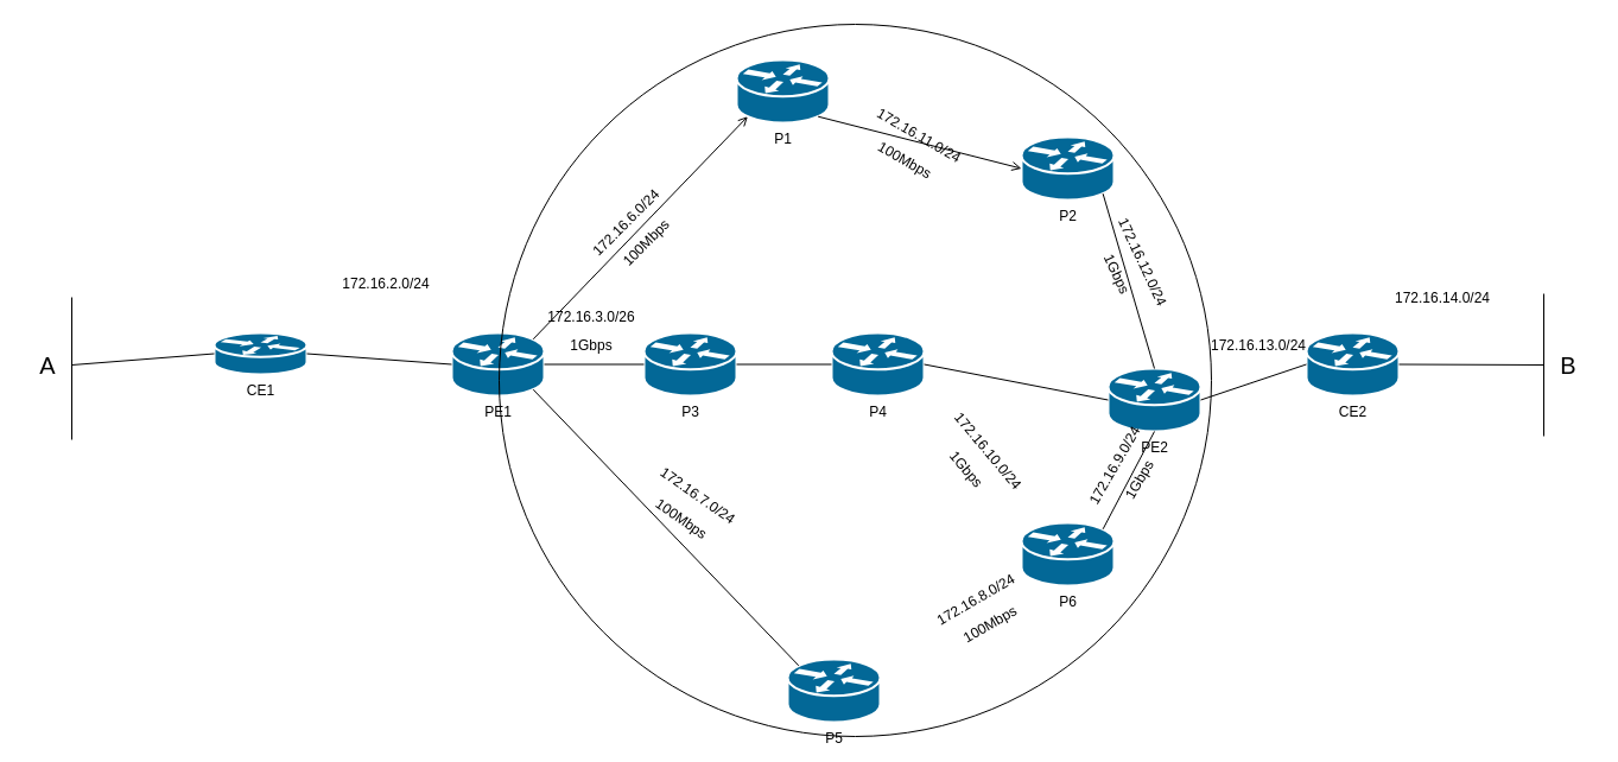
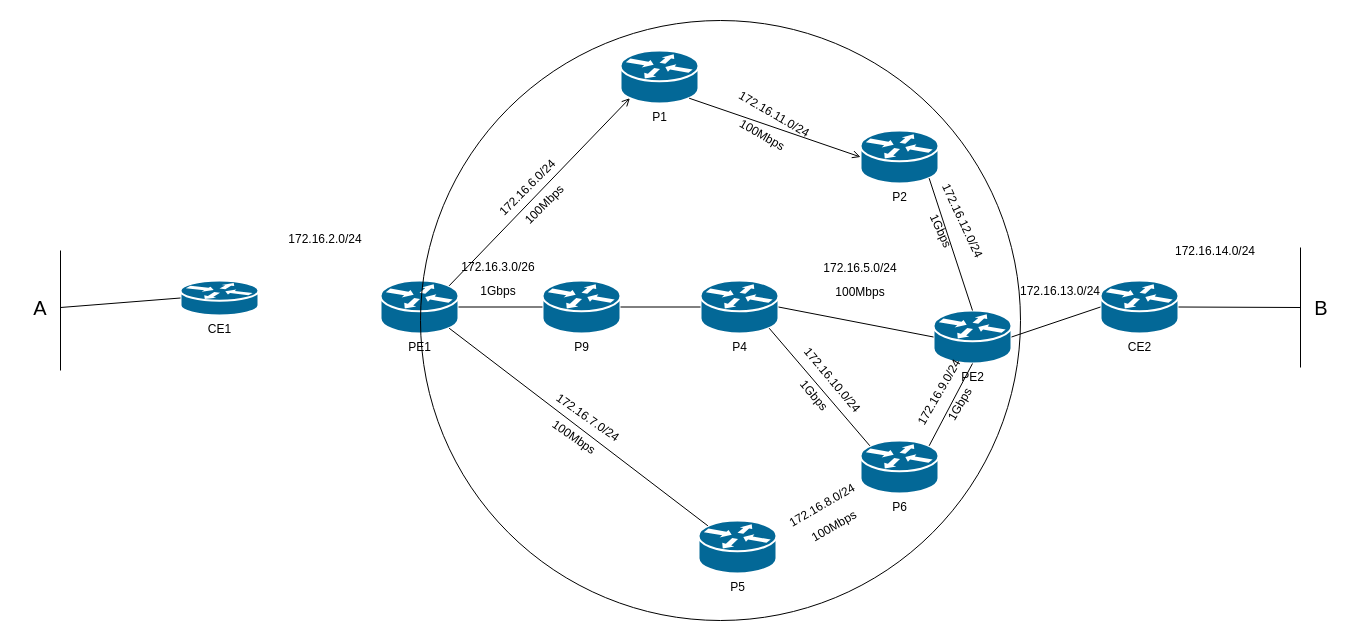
  <mxCell id="0" />
  <mxCell id="1" parent="0" />
  <mxCell id="2" value="CE1" style="shape=mxgraph.cisco.routers.router;sketch=0;html=1;pointerEvents=1;dashed=0;fillColor=#036897;strokeColor=#ffffff;strokeWidth=2;verticalLabelPosition=bottom;verticalAlign=top;align=center;outlineConnect=0;" vertex="1" parent="1"><mxGeometry x="180" y="280" width="78" height="35" as="geometry" /></mxCell>
  <mxCell id="3" value="PE1" style="shape=mxgraph.cisco.routers.router;sketch=0;html=1;pointerEvents=1;dashed=0;fillColor=#036897;strokeColor=#ffffff;strokeWidth=2;verticalLabelPosition=bottom;verticalAlign=top;align=center;outlineConnect=0;" vertex="1" parent="1"><mxGeometry x="380" y="280" width="78" height="53" as="geometry" /></mxCell>
  <mxCell id="4" value="P1" style="shape=mxgraph.cisco.routers.router;sketch=0;html=1;pointerEvents=1;dashed=0;fillColor=#036897;strokeColor=#ffffff;strokeWidth=2;verticalLabelPosition=bottom;verticalAlign=top;align=center;outlineConnect=0;" vertex="1" parent="1"><mxGeometry x="620" y="50" width="78" height="53" as="geometry" /></mxCell>
- <mxCell id="5" value="P2" style="shape=mxgraph.cisco.routers.router;sketch=0;html=1;pointerEvents=1;dashed=0;fillColor=#036897;strokeColor=#ffffff;strokeWidth=2;verticalLabelPosition=bottom;verticalAlign=top;align=center;outlineConnect=0;" vertex="1" parent="1"><mxGeometry x="860" y="115" width="78" height="53" as="geometry" /></mxCell>
- <mxCell id="6" value="P3" style="shape=mxgraph.cisco.routers.router;sketch=0;html=1;pointerEvents=1;dashed=0;fillColor=#036897;strokeColor=#ffffff;strokeWidth=2;verticalLabelPosition=bottom;verticalAlign=top;align=center;outlineConnect=0;" vertex="1" parent="1"><mxGeometry x="542" y="280" width="78" height="53" as="geometry" /></mxCell>
+ <mxCell id="5" value="P2" style="shape=mxgraph.cisco.routers.router;sketch=0;html=1;pointerEvents=1;dashed=0;fillColor=#036897;strokeColor=#ffffff;strokeWidth=2;verticalLabelPosition=bottom;verticalAlign=top;align=center;outlineConnect=0;" vertex="1" parent="1"><mxGeometry x="860" y="130" width="78" height="53" as="geometry" /></mxCell>
+ <mxCell id="6" value="P9" style="shape=mxgraph.cisco.routers.router;sketch=0;html=1;pointerEvents=1;dashed=0;fillColor=#036897;strokeColor=#ffffff;strokeWidth=2;verticalLabelPosition=bottom;verticalAlign=top;align=center;outlineConnect=0;" vertex="1" parent="1"><mxGeometry x="542" y="280" width="78" height="53" as="geometry" /></mxCell>
  <mxCell id="7" value="P4" style="shape=mxgraph.cisco.routers.router;sketch=0;html=1;pointerEvents=1;dashed=0;fillColor=#036897;strokeColor=#ffffff;strokeWidth=2;verticalLabelPosition=bottom;verticalAlign=top;align=center;outlineConnect=0;" vertex="1" parent="1"><mxGeometry x="700" y="280" width="78" height="53" as="geometry" /></mxCell>
  <mxCell id="8" value="PE2" style="shape=mxgraph.cisco.routers.router;sketch=0;html=1;pointerEvents=1;dashed=0;fillColor=#036897;strokeColor=#ffffff;strokeWidth=2;verticalLabelPosition=bottom;verticalAlign=top;align=center;outlineConnect=0;" vertex="1" parent="1"><mxGeometry x="933" y="310" width="78" height="53" as="geometry" /></mxCell>
  <mxCell id="9" value="CE2" style="shape=mxgraph.cisco.routers.router;sketch=0;html=1;pointerEvents=1;dashed=0;fillColor=#036897;strokeColor=#ffffff;strokeWidth=2;verticalLabelPosition=bottom;verticalAlign=top;align=center;outlineConnect=0;" vertex="1" parent="1"><mxGeometry x="1100" y="280" width="78" height="53" as="geometry" /></mxCell>
  <mxCell id="10" value="P6" style="shape=mxgraph.cisco.routers.router;sketch=0;html=1;pointerEvents=1;dashed=0;fillColor=#036897;strokeColor=#ffffff;strokeWidth=2;verticalLabelPosition=bottom;verticalAlign=top;align=center;outlineConnect=0;" vertex="1" parent="1"><mxGeometry x="860" y="440" width="78" height="53" as="geometry" /></mxCell>
- <mxCell id="11" value="P5" style="shape=mxgraph.cisco.routers.router;sketch=0;html=1;pointerEvents=1;dashed=0;fillColor=#036897;strokeColor=#ffffff;strokeWidth=2;verticalLabelPosition=bottom;verticalAlign=top;align=center;outlineConnect=0;" vertex="1" parent="1"><mxGeometry x="663" y="555" width="78" height="53" as="geometry" /></mxCell>
+ <mxCell id="11" value="P5" style="shape=mxgraph.cisco.routers.router;sketch=0;html=1;pointerEvents=1;dashed=0;fillColor=#036897;strokeColor=#ffffff;strokeWidth=2;verticalLabelPosition=bottom;verticalAlign=top;align=center;outlineConnect=0;" vertex="1" parent="1"><mxGeometry x="698" y="520" width="78" height="53" as="geometry" /></mxCell>
  <mxCell id="12" value="" style="endArrow=none;html=1;rounded=0;entryX=0;entryY=0.5;entryDx=0;entryDy=0;entryPerimeter=0;" edge="1" parent="1" target="2"><mxGeometry width="50" height="50" relative="1" as="geometry"><mxPoint y="307" as="sourcePoint" x="60" /><mxPoint x="170" y="240" as="targetPoint" /></mxGeometry></mxCell>
  <mxCell id="13" value="" style="endArrow=none;html=1;rounded=0;" edge="1" parent="1"><mxGeometry width="50" height="50" relative="1" as="geometry"><mxPoint y="370" as="sourcePoint" x="60" /><mxPoint y="250" as="targetPoint" x="60" /></mxGeometry></mxCell>
  <mxCell id="14" value="&lt;font style=&quot;font-size: 20px&quot;&gt;A&lt;/font&gt;" style="text;html=1;strokeColor=none;fillColor=none;align=center;verticalAlign=middle;whiteSpace=wrap;rounded=0;" vertex="1" parent="1"><mxGeometry x="20" y="292" width="40" height="30" as="geometry" /></mxCell>
- <mxCell id="15" value="" style="endArrow=none;html=1;rounded=0;fontSize=20;entryX=0;entryY=0.5;entryDx=0;entryDy=0;entryPerimeter=0;exitX=1;exitY=0.5;exitDx=0;exitDy=0;exitPerimeter=0;" edge="1" parent="1" source="2" target="3"><mxGeometry width="50" height="50" relative="1" as="geometry"><mxPoint x="280" y="270" as="sourcePoint" /><mxPoint x="330" y="220" as="targetPoint" /></mxGeometry></mxCell>
  <mxCell id="16" value="" style="endArrow=none;html=1;rounded=0;fontSize=20;entryX=0;entryY=0.5;entryDx=0;entryDy=0;entryPerimeter=0;exitX=1;exitY=0.5;exitDx=0;exitDy=0;exitPerimeter=0;" edge="1" parent="1" source="3" target="6"><mxGeometry width="50" height="50" relative="1" as="geometry"><mxPoint x="460" y="260" as="sourcePoint" /><mxPoint x="510" y="210" as="targetPoint" /></mxGeometry></mxCell>
  <mxCell id="17" value="" style="endArrow=none;html=1;rounded=0;fontSize=20;entryX=0;entryY=0.5;entryDx=0;entryDy=0;entryPerimeter=0;exitX=1;exitY=0.5;exitDx=0;exitDy=0;exitPerimeter=0;" edge="1" parent="1" source="6" target="7"><mxGeometry width="50" height="50" relative="1" as="geometry"><mxPoint x="640" y="260" as="sourcePoint" /><mxPoint x="690" y="210" as="targetPoint" /></mxGeometry></mxCell>
  <mxCell id="18" value="" style="endArrow=none;html=1;rounded=0;fontSize=20;entryX=0;entryY=0.5;entryDx=0;entryDy=0;entryPerimeter=0;exitX=1;exitY=0.5;exitDx=0;exitDy=0;exitPerimeter=0;" edge="1" parent="1" source="7" target="8"><mxGeometry width="50" height="50" relative="1" as="geometry"><mxPoint x="800" y="270" as="sourcePoint" /><mxPoint x="850" y="220" as="targetPoint" /></mxGeometry></mxCell>
  <mxCell id="19" value="" style="endArrow=none;html=1;rounded=0;fontSize=20;entryX=0;entryY=0.5;entryDx=0;entryDy=0;entryPerimeter=0;exitX=1;exitY=0.5;exitDx=0;exitDy=0;exitPerimeter=0;" edge="1" parent="1" source="8" target="9"><mxGeometry width="50" height="50" relative="1" as="geometry"><mxPoint x="1060" y="260" as="sourcePoint" /><mxPoint x="1110" y="210" as="targetPoint" /></mxGeometry></mxCell>
  <mxCell id="20" value="" style="endArrow=none;html=1;rounded=0;fontSize=20;exitX=1;exitY=0.5;exitDx=0;exitDy=0;exitPerimeter=0;" edge="1" parent="1" source="9"><mxGeometry width="50" height="50" relative="1" as="geometry"><mxPoint x="1220" y="240" as="sourcePoint" /><mxPoint x="1300" y="307" as="targetPoint" /></mxGeometry></mxCell>
  <mxCell id="21" value="" style="endArrow=none;html=1;rounded=0;" edge="1" parent="1"><mxGeometry width="50" height="50" relative="1" as="geometry"><mxPoint x="1300" y="367" as="sourcePoint" /><mxPoint x="1300" y="247" as="targetPoint" /></mxGeometry></mxCell>
  <mxCell id="22" value="&lt;font style=&quot;font-size: 20px&quot;&gt;B&lt;/font&gt;" style="text;html=1;strokeColor=none;fillColor=none;align=center;verticalAlign=middle;whiteSpace=wrap;rounded=0;" vertex="1" parent="1"><mxGeometry x="1301" y="292" width="40" height="30" as="geometry" /></mxCell>
  <mxCell id="23" value="" style="endArrow=open;html=1;rounded=0;fontSize=20;entryX=0.12;entryY=0.9;entryDx=0;entryDy=0;entryPerimeter=0;exitX=0.88;exitY=0.1;exitDx=0;exitDy=0;exitPerimeter=0;" edge="1" parent="1" source="3" target="4"><mxGeometry width="50" height="50" relative="1" as="geometry"><mxPoint x="420" y="160" as="sourcePoint" /><mxPoint x="470" y="110" as="targetPoint" /></mxGeometry></mxCell>
  <mxCell id="24" value="" style="endArrow=open;html=1;rounded=0;fontSize=20;entryX=0;entryY=0.5;entryDx=0;entryDy=0;entryPerimeter=0;exitX=0.88;exitY=0.9;exitDx=0;exitDy=0;exitPerimeter=0;" edge="1" parent="1" source="4" target="5"><mxGeometry width="50" height="50" relative="1" as="geometry"><mxPoint x="770" y="80" as="sourcePoint" /><mxPoint x="820" y="30" as="targetPoint" /></mxGeometry></mxCell>
  <mxCell id="25" value="" style="endArrow=none;html=1;rounded=0;fontSize=20;exitX=0.88;exitY=0.9;exitDx=0;exitDy=0;exitPerimeter=0;entryX=0.5;entryY=0;entryDx=0;entryDy=0;entryPerimeter=0;" edge="1" parent="1" source="5" target="8"><mxGeometry width="50" height="50" relative="1" as="geometry"><mxPoint x="1000" y="190" as="sourcePoint" /><mxPoint x="1050" y="140" as="targetPoint" /></mxGeometry></mxCell>
  <mxCell id="26" value="" style="endArrow=none;html=1;rounded=0;fontSize=20;entryX=0.88;entryY=0.9;entryDx=0;entryDy=0;entryPerimeter=0;exitX=0.12;exitY=0.1;exitDx=0;exitDy=0;exitPerimeter=0;" edge="1" parent="1" source="11" target="3"><mxGeometry width="50" height="50" relative="1" as="geometry"><mxPoint x="370" y="510" as="sourcePoint" /><mxPoint x="420" y="460" as="targetPoint" /></mxGeometry></mxCell>
  <mxCell id="27" value="" style="endArrow=none;html=1;rounded=0;fontSize=20;entryX=0.5;entryY=1;entryDx=0;entryDy=0;entryPerimeter=0;exitX=0.88;exitY=0.1;exitDx=0;exitDy=0;exitPerimeter=0;" edge="1" parent="1" source="10" target="8"><mxGeometry width="50" height="50" relative="1" as="geometry"><mxPoint x="990" y="450" as="sourcePoint" /><mxPoint x="1040" y="400" as="targetPoint" /></mxGeometry></mxCell>
+ <mxCell id="28" value="" style="endArrow=none;html=1;rounded=0;fontSize=20;entryX=0.88;entryY=0.9;entryDx=0;entryDy=0;entryPerimeter=0;exitX=0.12;exitY=0.1;exitDx=0;exitDy=0;exitPerimeter=0;" edge="1" parent="1" source="10" target="7"><mxGeometry width="50" height="50" relative="1" as="geometry"><mxPoint x="820" y="400" as="sourcePoint" /><mxPoint x="870" y="350" as="targetPoint" /></mxGeometry></mxCell>
  <mxCell id="29" value="&lt;font style=&quot;font-size: 12px&quot;&gt;172.16.2.0/24&lt;/font&gt;" style="text;html=1;strokeColor=none;fillColor=none;align=center;verticalAlign=middle;whiteSpace=wrap;rounded=0;fontSize=20;" vertex="1" parent="1"><mxGeometry x="285" y="220" width="80" height="30" as="geometry" /></mxCell>
  <mxCell id="30" value="&lt;font style=&quot;font-size: 12px&quot;&gt;172.16.3.0/26&lt;br&gt;1Gbps&lt;br&gt;&lt;/font&gt;" style="text;html=1;strokeColor=none;fillColor=none;align=center;verticalAlign=middle;whiteSpace=wrap;rounded=0;fontSize=20;" vertex="1" parent="1"><mxGeometry x="458" y="250" width="80" height="50" as="geometry" /></mxCell>
  <mxCell id="31" value="&lt;font style=&quot;font-size: 12px&quot;&gt;172.16.6.0/24&lt;br&gt;100Mbps&lt;br&gt;&lt;/font&gt;" style="text;html=1;strokeColor=none;fillColor=none;align=center;verticalAlign=middle;whiteSpace=wrap;rounded=0;fontSize=20;rotation=-45;" vertex="1" parent="1"><mxGeometry x="493" y="178" width="80" height="30" as="geometry" /></mxCell>
+ <mxCell id="32" value="&lt;font style=&quot;font-size: 12px&quot;&gt;172.16.5.0/24&lt;br&gt;100Mbps&lt;br&gt;&lt;/font&gt;" style="text;html=1;strokeColor=none;fillColor=none;align=center;verticalAlign=middle;whiteSpace=wrap;rounded=0;fontSize=20;" vertex="1" parent="1"><mxGeometry x="820" y="252" width="80" height="48" as="geometry" /></mxCell>
  <mxCell id="33" value="&lt;font style=&quot;font-size: 12px&quot;&gt;172.16.7.0/24&lt;br&gt;100Mbps&lt;br&gt;&lt;/font&gt;" style="text;html=1;strokeColor=none;fillColor=none;align=center;verticalAlign=middle;whiteSpace=wrap;rounded=0;fontSize=20;rotation=35;" vertex="1" parent="1"><mxGeometry x="543" y="399" width="80" height="50" as="geometry" /></mxCell>
  <mxCell id="34" value="&lt;font style=&quot;font-size: 12px&quot;&gt;172.16.8.0/24&lt;br&gt;100Mbps&lt;br&gt;&lt;/font&gt;" style="text;html=1;strokeColor=none;fillColor=none;align=center;verticalAlign=middle;whiteSpace=wrap;rounded=0;fontSize=20;rotation=-30;" vertex="1" parent="1"><mxGeometry x="786" y="487" width="80" height="50" as="geometry" /></mxCell>
  <mxCell id="35" value="&lt;font style=&quot;font-size: 12px&quot;&gt;172.16.10.0/24&lt;br&gt;1Gbps&lt;br&gt;&lt;/font&gt;" style="text;html=1;strokeColor=none;fillColor=none;align=center;verticalAlign=middle;whiteSpace=wrap;rounded=0;fontSize=20;rotation=50;" vertex="1" parent="1"><mxGeometry x="786" y="360" width="80" height="50" as="geometry" /></mxCell>
  <mxCell id="36" value="&lt;font style=&quot;font-size: 12px&quot;&gt;172.16.9.0/24&lt;br&gt;1Gbps&lt;br&gt;&lt;/font&gt;" style="text;html=1;strokeColor=none;fillColor=none;align=center;verticalAlign=middle;whiteSpace=wrap;rounded=0;fontSize=20;rotation=-60;" vertex="1" parent="1"><mxGeometry x="906" y="371" width="80" height="50" as="geometry" /></mxCell>
  <mxCell id="37" value="&lt;font style=&quot;font-size: 12px&quot;&gt;172.16.11.0/24&lt;br&gt;100Mbps&lt;br&gt;&lt;/font&gt;" style="text;html=1;strokeColor=none;fillColor=none;align=center;verticalAlign=middle;whiteSpace=wrap;rounded=0;fontSize=20;rotation=30;" vertex="1" parent="1"><mxGeometry x="730" y="106" width="80" height="30" as="geometry" /></mxCell>
  <mxCell id="38" value="&lt;font style=&quot;font-size: 12px&quot;&gt;172.16.12.0/24&lt;br&gt;1Gbps&lt;br&gt;&lt;/font&gt;" style="text;html=1;strokeColor=none;fillColor=none;align=center;verticalAlign=middle;whiteSpace=wrap;rounded=0;fontSize=20;rotation=65;" vertex="1" parent="1"><mxGeometry x="915" y="209" width="80" height="30" as="geometry" /></mxCell>
  <mxCell id="39" value="&lt;font style=&quot;font-size: 12px&quot;&gt;172.16.13.0/24&lt;/font&gt;" style="text;html=1;strokeColor=none;fillColor=none;align=center;verticalAlign=middle;whiteSpace=wrap;rounded=0;fontSize=20;" vertex="1" parent="1"><mxGeometry x="1020" y="272" width="80" height="30" as="geometry" /></mxCell>
  <mxCell id="40" value="&lt;font style=&quot;font-size: 12px&quot;&gt;172.16.14.0/24&lt;/font&gt;" style="text;html=1;strokeColor=none;fillColor=none;align=center;verticalAlign=middle;whiteSpace=wrap;rounded=0;fontSize=20;" vertex="1" parent="1"><mxGeometry x="1175" y="232" width="80" height="30" as="geometry" /></mxCell>
  <mxCell id="41" value="" style="ellipse;whiteSpace=wrap;html=1;aspect=fixed;fontSize=12;fillColor=none;" vertex="1" parent="1"><mxGeometry x="420" y="20" width="600" height="600" as="geometry" /></mxCell>
